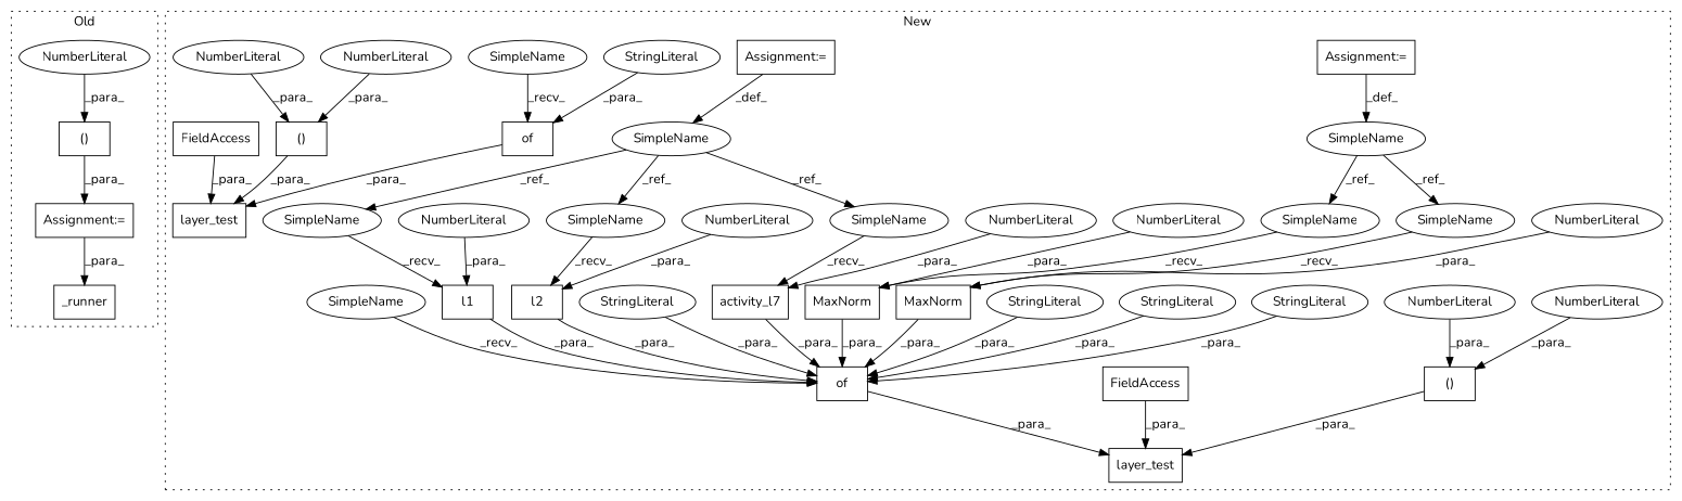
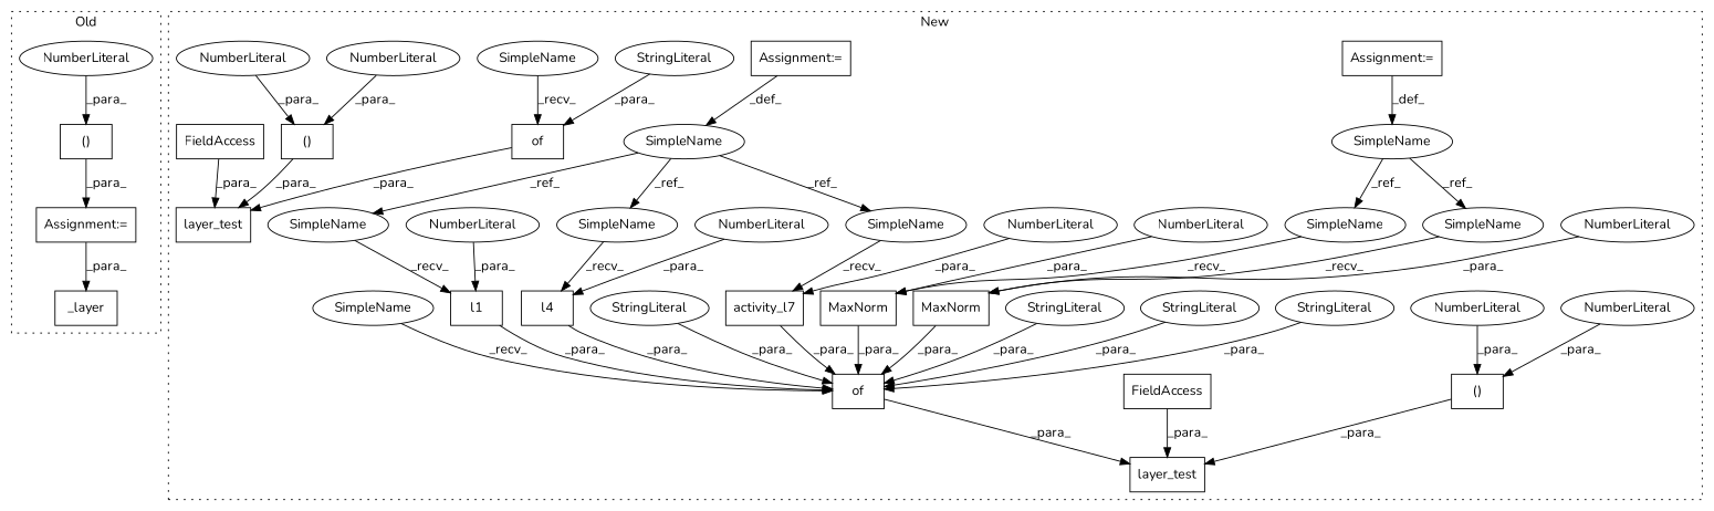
  digraph {
    fontname=Nunito
    node [a=32 fontname=Nunito l=1 s=2679 shape=ellipse]
    edge [fontname=Nunito]
-   n1 [l="8,1" label=_runner s="2907,2920" shape=box]
+   n1 [l="8,1" label=_layer s="2907,2920" shape=box]
    n2 [a=7 label="Assignment:=" s=2853 shape=box]
    n3 [a=106 l=26 label="()" s=2873 shape=box]
    n4 [a=34 l=2 label=NumberLiteral s=2897]
    n5 [l="3,1" label=of s="2655,2672" shape=box]
    n6 [l="11,2" label=layer_test s="2629,2694" shape=box]
    n7 [a=106 l=15 label="()" shape=box]
    n8 [a=34 label=NumberLiteral]
    n9 [a=34 label=NumberLiteral s=2693]
    n10 [a=22 l=10 label=FieldAccess s=2640 shape=box]
    n11 [a=45 l=12 label=StringLiteral s=2658]
    n12 [l="3,1" label=of s="2728,2951" shape=box]
    n13 [l="11,2" label=layer_test s="2702,2973" shape=box]
    n14 [a=106 l=15 label="()" s=2958 shape=box]
    n15 [a=34 label=NumberLiteral s=2972]
    n16 [a=34 label=NumberLiteral s=2958]
    n17 [a=45 l=14 label=StringLiteral s=2914]
    n18 [a=45 l=15 label=StringLiteral s=2746]
    n19 [a=22 l=10 label=FieldAccess s=2713 shape=box]
    n20 [a=45 l=22 label=StringLiteral s=2822]
    n21 [l="12,1" label=activity_l7 s="2858,2874" shape=box]
    n22 [a=34 l=4 label=NumberLiteral s=2870]
    n23 [l="3,1" label=l1 s="2813,2820" shape=box]
    n24 [a=34 l=4 label=NumberLiteral s=2816]
    n25 [l="8,1" label=MaxNorm s="2941,2950" shape=box]
    n26 [a=34 label=NumberLiteral s=2949]
    n27 [l="8,1" label=MaxNorm s="2903,2912" shape=box]
    n28 [a=34 label=NumberLiteral s=2911]
-   n29 [l="3,1" label=l2 s="2775,2782" shape=box]
+   n29 [l="3,1" label=l4 s="2775,2782" shape=box]
    n30 [a=34 l=4 label=NumberLiteral s=2778]
    n31 [a=42 l=12 label=SimpleName s=2587]
    n32 [a=42 l=11 label=SimpleName s=2612]
    n33 [a=7 l=12 label="Assignment:=" s=2587 shape=box]
    n34 [a=45 l=12 label=StringLiteral s=2731]
    n35 [a=7 l=11 label="Assignment:=" s=2612 shape=box]
    n36 [a=42 l=3 label=SimpleName s=2724]
    n37 [a=42 l=3 label=SimpleName s=2651]
    n38 [a=42 l=11 label=SimpleName s=2929]
    n39 [a=42 l=11 label=SimpleName s=2891]
    n40 [a=42 l=12 label=SimpleName s=2800]
    n41 [a=42 l=12 label=SimpleName s=2845]
    n42 [a=42 l=12 label=SimpleName s=2762]
    subgraph cluster_1 {
      label=Old
      style=dotted
      n1
      n2
      n3
      n4
    }
    subgraph cluster_2 {
      label=New
      style=dotted
      n5
      n6
      n7
      n8
      n9
      n10
      n11
      n12
      n13
      n14
      n15
      n16
      n17
      n18
      n19
      n20
      n21
      n22
      n23
      n24
      n25
      n26
      n27
      n28
      n29
      n30
      n31
      n32
      n33
      n34
      n35
      n36
      n37
      n38
      n39
      n40
      n41
      n42
    }
    n2 -> n1 [label=_para_]
    n3 -> n2 [label=_para_]
    n4 -> n3 [label=_para_]
    n5 -> n6 [label=_para_]
    n7 -> n6 [label=_para_]
    n8 -> n7 [label=_para_]
    n9 -> n7 [label=_para_]
    n10 -> n6 [label=_para_]
    n11 -> n5 [label=_para_]
    n12 -> n13 [label=_para_]
    n14 -> n13 [label=_para_]
    n15 -> n14 [label=_para_]
    n16 -> n14 [label=_para_]
    n17 -> n12 [label=_para_]
    n18 -> n12 [label=_para_]
    n19 -> n13 [label=_para_]
    n20 -> n12 [label=_para_]
    n21 -> n12 [label=_para_]
    n22 -> n21 [label=_para_]
    n23 -> n12 [label=_para_]
    n24 -> n23 [label=_para_]
    n25 -> n12 [label=_para_]
    n26 -> n25 [label=_para_]
    n27 -> n12 [label=_para_]
    n28 -> n27 [label=_para_]
    n29 -> n12 [label=_para_]
    n30 -> n29 [label=_para_]
    n31 -> n40 [label=_ref_]
    n31 -> n41 [label=_ref_]
    n31 -> n42 [label=_ref_]
    n32 -> n38 [label=_ref_]
    n32 -> n39 [label=_ref_]
    n33 -> n31 [label=_def_]
    n34 -> n12 [label=_para_]
    n35 -> n32 [label=_def_]
    n36 -> n12 [label=_recv_]
    n37 -> n5 [label=_recv_]
    n38 -> n25 [label=_recv_]
    n39 -> n27 [label=_recv_]
    n40 -> n23 [label=_recv_]
    n41 -> n21 [label=_recv_]
    n42 -> n29 [label=_recv_]
  }
